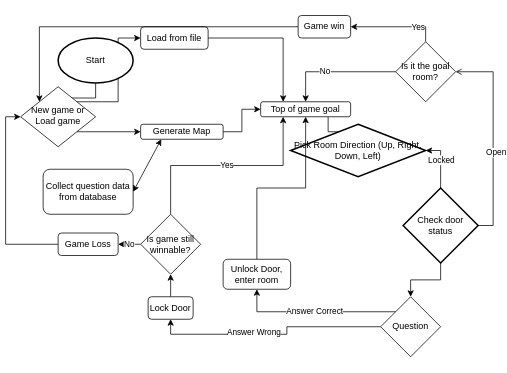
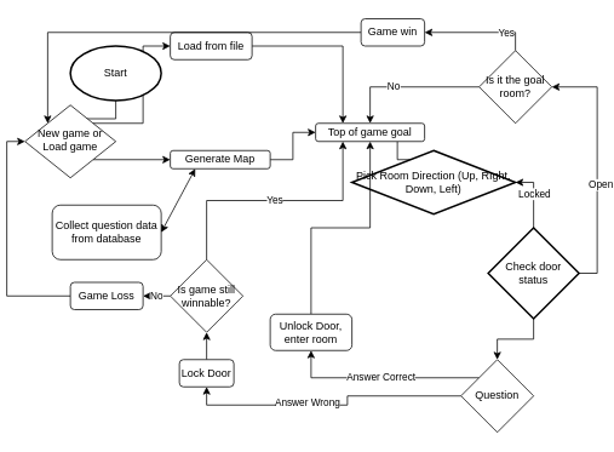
  <mxCell id="0" />
  <mxCell id="1" parent="0" />
  <mxCell id="2" value="" style="rounded=0;html=1;jettySize=auto;orthogonalLoop=1;fontSize=11;endArrow=block;endFill=0;endSize=8;strokeWidth=1;shadow=0;labelBackgroundColor=none;edgeStyle=orthogonalEdgeStyle;" parent="1" source="13" target="5" edge="1"><mxGeometry relative="1" as="geometry"><mxPoint x="70" y="65" as="sourcePoint" /></mxGeometry></mxCell>
  <mxCell id="3" style="edgeStyle=orthogonalEdgeStyle;rounded=0;orthogonalLoop=1;jettySize=auto;html=1;exitX=1;exitY=0;exitDx=0;exitDy=0;entryX=0;entryY=0.5;entryDx=0;entryDy=0;" edge="1" parent="1" source="5" target="9"><mxGeometry relative="1" as="geometry" /></mxCell>
  <mxCell id="4" style="edgeStyle=orthogonalEdgeStyle;rounded=0;orthogonalLoop=1;jettySize=auto;html=1;exitX=1;exitY=1;exitDx=0;exitDy=0;entryX=0;entryY=0.5;entryDx=0;entryDy=0;" edge="1" parent="1" source="5" target="7"><mxGeometry relative="1" as="geometry" /></mxCell>
  <mxCell id="5" value="New game or Load game" style="rhombus;whiteSpace=wrap;html=1;shadow=0;fontFamily=Helvetica;fontSize=12;align=center;strokeWidth=1;spacing=6;spacingTop=-4;" parent="1" vertex="1"><mxGeometry x="20" y="115" width="100" height="80" as="geometry" /></mxCell>
  <mxCell id="6" style="edgeStyle=orthogonalEdgeStyle;rounded=0;orthogonalLoop=1;jettySize=auto;html=1;exitX=1;exitY=0.5;exitDx=0;exitDy=0;entryX=0;entryY=0.5;entryDx=0;entryDy=0;" edge="1" parent="1" source="7" target="11"><mxGeometry relative="1" as="geometry" /></mxCell>
  <mxCell id="7" value="Generate Map" style="rounded=1;whiteSpace=wrap;html=1;fontSize=12;glass=0;strokeWidth=1;shadow=0;" parent="1" vertex="1"><mxGeometry x="180" y="165" width="110" height="20" as="geometry" /></mxCell>
  <mxCell id="8" style="edgeStyle=orthogonalEdgeStyle;rounded=0;orthogonalLoop=1;jettySize=auto;html=1;exitX=1;exitY=0.5;exitDx=0;exitDy=0;entryX=0.25;entryY=0;entryDx=0;entryDy=0;" edge="1" parent="1" source="9" target="11"><mxGeometry relative="1" as="geometry" /></mxCell>
  <mxCell id="9" value="Load from file" style="rounded=1;whiteSpace=wrap;html=1;" vertex="1" parent="1"><mxGeometry x="180" y="35" width="90" height="30" as="geometry" /></mxCell>
  <mxCell id="10" style="edgeStyle=orthogonalEdgeStyle;rounded=0;orthogonalLoop=1;jettySize=auto;html=1;exitX=0.75;exitY=1;exitDx=0;exitDy=0;entryX=0.5;entryY=0;entryDx=0;entryDy=0;entryPerimeter=0;" edge="1" parent="1" source="11" target="14"><mxGeometry relative="1" as="geometry"><mxPoint x="400" y="205" as="targetPoint" /></mxGeometry></mxCell>
  <mxCell id="11" value="Top of game goal" style="rounded=1;whiteSpace=wrap;html=1;" vertex="1" parent="1"><mxGeometry x="340" y="135" width="120" height="20" as="geometry" /></mxCell>
  <mxCell id="12" style="edgeStyle=orthogonalEdgeStyle;rounded=0;orthogonalLoop=1;jettySize=auto;html=1;exitX=0.5;exitY=1;exitDx=0;exitDy=0;" edge="1" parent="1" source="5" target="5"><mxGeometry relative="1" as="geometry" /></mxCell>
  <mxCell id="13" value="Start" style="strokeWidth=2;html=1;shape=mxgraph.flowchart.start_1;whiteSpace=wrap;" vertex="1" parent="1"><mxGeometry x="70" y="50" width="100" height="60" as="geometry" /></mxCell>
  <mxCell id="14" value="&lt;span&gt;Pick Room Direction (Up, RIght, Down, Left)&lt;/span&gt;" style="strokeWidth=2;html=1;shape=mxgraph.flowchart.decision;whiteSpace=wrap;" vertex="1" parent="1"><mxGeometry x="380" y="165" width="180" height="70" as="geometry" /></mxCell>
- <mxCell id="15" style="edgeStyle=orthogonalEdgeStyle;rounded=0;orthogonalLoop=1;jettySize=auto;html=1;exitX=1;exitY=0.5;exitDx=0;exitDy=0;exitPerimeter=0;entryX=1;entryY=0.5;entryDx=0;entryDy=0;endArrow=open;" edge="1" parent="1" source="20" target="35"><mxGeometry relative="1" as="geometry" /></mxCell>
+ <mxCell id="15" style="edgeStyle=orthogonalEdgeStyle;rounded=0;orthogonalLoop=1;jettySize=auto;html=1;exitX=1;exitY=0.5;exitDx=0;exitDy=0;exitPerimeter=0;entryX=1;entryY=0.5;entryDx=0;entryDy=0;" edge="1" parent="1" source="20" target="35"><mxGeometry relative="1" as="geometry" /></mxCell>
  <mxCell id="16" value="Open" style="edgeLabel;html=1;align=center;verticalAlign=middle;resizable=0;points=[];" vertex="1" connectable="0" parent="15"><mxGeometry x="-0.144" y="-3" relative="1" as="geometry"><mxPoint as="offset" /></mxGeometry></mxCell>
  <mxCell id="17" style="edgeStyle=orthogonalEdgeStyle;rounded=0;orthogonalLoop=1;jettySize=auto;html=1;exitX=0.5;exitY=0;exitDx=0;exitDy=0;exitPerimeter=0;entryX=1;entryY=0.5;entryDx=0;entryDy=0;entryPerimeter=0;" edge="1" parent="1" source="20" target="14"><mxGeometry relative="1" as="geometry" /></mxCell>
  <mxCell id="18" value="Locked" style="edgeLabel;html=1;align=center;verticalAlign=middle;resizable=0;points=[];" vertex="1" connectable="0" parent="17"><mxGeometry x="0.095" relative="1" as="geometry"><mxPoint as="offset" /></mxGeometry></mxCell>
  <mxCell id="19" style="edgeStyle=orthogonalEdgeStyle;rounded=0;orthogonalLoop=1;jettySize=auto;html=1;exitX=0.5;exitY=1;exitDx=0;exitDy=0;exitPerimeter=0;entryX=0.5;entryY=0;entryDx=0;entryDy=0;" edge="1" parent="1" source="20" target="24"><mxGeometry relative="1" as="geometry" /></mxCell>
  <mxCell id="20" value="Check door&lt;br&gt;status" style="strokeWidth=2;html=1;shape=mxgraph.flowchart.decision;whiteSpace=wrap;" vertex="1" parent="1"><mxGeometry x="530" y="250" width="100" height="100" as="geometry" /></mxCell>
  <mxCell id="21" style="edgeStyle=orthogonalEdgeStyle;rounded=0;orthogonalLoop=1;jettySize=auto;html=1;exitX=0;exitY=0.5;exitDx=0;exitDy=0;entryX=0.5;entryY=1;entryDx=0;entryDy=0;" edge="1" parent="1" source="24" target="26"><mxGeometry relative="1" as="geometry"><mxPoint x="220" y="435" as="targetPoint" /></mxGeometry></mxCell>
  <mxCell id="22" value="Answer Wrong" style="edgeLabel;html=1;align=center;verticalAlign=middle;resizable=0;points=[];" vertex="1" connectable="0" parent="21"><mxGeometry x="0.163" y="-4" relative="1" as="geometry"><mxPoint as="offset" /></mxGeometry></mxCell>
  <mxCell id="23" value="Answer Correct" style="edgeStyle=orthogonalEdgeStyle;rounded=0;orthogonalLoop=1;jettySize=auto;html=1;exitX=0;exitY=0;exitDx=0;exitDy=0;entryX=0.5;entryY=1;entryDx=0;entryDy=0;" edge="1" parent="1" source="24" target="28"><mxGeometry relative="1" as="geometry" /></mxCell>
  <mxCell id="24" value="Question" style="rhombus;whiteSpace=wrap;html=1;" vertex="1" parent="1"><mxGeometry x="500" y="395" width="80" height="80" as="geometry" /></mxCell>
  <mxCell id="25" style="edgeStyle=orthogonalEdgeStyle;rounded=0;orthogonalLoop=1;jettySize=auto;html=1;exitX=0.5;exitY=0;exitDx=0;exitDy=0;entryX=0.5;entryY=1;entryDx=0;entryDy=0;" edge="1" parent="1" source="26" target="38"><mxGeometry relative="1" as="geometry" /></mxCell>
  <mxCell id="26" value="Lock Door" style="rounded=1;whiteSpace=wrap;html=1;" vertex="1" parent="1"><mxGeometry x="190" y="395" width="60" height="30" as="geometry" /></mxCell>
  <mxCell id="27" style="edgeStyle=orthogonalEdgeStyle;rounded=0;orthogonalLoop=1;jettySize=auto;html=1;exitX=0.5;exitY=0;exitDx=0;exitDy=0;entryX=0.5;entryY=1;entryDx=0;entryDy=0;" edge="1" parent="1" source="28" target="11"><mxGeometry relative="1" as="geometry" /></mxCell>
  <mxCell id="28" value="Unlock Door,&lt;br&gt;enter room" style="rounded=1;whiteSpace=wrap;html=1;" vertex="1" parent="1"><mxGeometry x="290" y="345" width="90" height="40" as="geometry" /></mxCell>
  <mxCell id="29" style="edgeStyle=orthogonalEdgeStyle;rounded=0;orthogonalLoop=1;jettySize=auto;html=1;exitX=0;exitY=0.5;exitDx=0;exitDy=0;entryX=0;entryY=0;entryDx=0;entryDy=0;" edge="1" parent="1" source="30" target="5"><mxGeometry relative="1" as="geometry" /></mxCell>
  <mxCell id="30" value="Game win" style="rounded=1;whiteSpace=wrap;html=1;" vertex="1" parent="1"><mxGeometry x="390" y="20" width="70" height="30" as="geometry" /></mxCell>
  <mxCell id="31" style="edgeStyle=orthogonalEdgeStyle;rounded=0;orthogonalLoop=1;jettySize=auto;html=1;exitX=0;exitY=0.5;exitDx=0;exitDy=0;entryX=0.5;entryY=0;entryDx=0;entryDy=0;" edge="1" parent="1" source="35" target="11"><mxGeometry relative="1" as="geometry" /></mxCell>
  <mxCell id="32" value="No" style="edgeLabel;html=1;align=center;verticalAlign=middle;resizable=0;points=[];" vertex="1" connectable="0" parent="31"><mxGeometry x="0.19" y="-2" relative="1" as="geometry"><mxPoint as="offset" /></mxGeometry></mxCell>
  <mxCell id="33" style="edgeStyle=orthogonalEdgeStyle;rounded=0;orthogonalLoop=1;jettySize=auto;html=1;exitX=0.5;exitY=0;exitDx=0;exitDy=0;entryX=1;entryY=0.5;entryDx=0;entryDy=0;" edge="1" parent="1" source="35" target="30"><mxGeometry relative="1" as="geometry" /></mxCell>
  <mxCell id="34" value="Yes" style="edgeLabel;html=1;align=center;verticalAlign=middle;resizable=0;points=[];" vertex="1" connectable="0" parent="33"><mxGeometry x="-0.48" relative="1" as="geometry"><mxPoint as="offset" /></mxGeometry></mxCell>
  <mxCell id="35" value="Is it the goal room?" style="rhombus;whiteSpace=wrap;html=1;" vertex="1" parent="1"><mxGeometry x="520" y="55" width="80" height="80" as="geometry" /></mxCell>
  <mxCell id="36" value="No" style="edgeStyle=orthogonalEdgeStyle;rounded=0;orthogonalLoop=1;jettySize=auto;html=1;exitX=0;exitY=0.5;exitDx=0;exitDy=0;entryX=1;entryY=0.5;entryDx=0;entryDy=0;" edge="1" parent="1" source="38" target="40"><mxGeometry relative="1" as="geometry" /></mxCell>
  <mxCell id="37" value="Yes" style="edgeStyle=orthogonalEdgeStyle;rounded=0;orthogonalLoop=1;jettySize=auto;html=1;exitX=0.5;exitY=0;exitDx=0;exitDy=0;entryX=0.25;entryY=1;entryDx=0;entryDy=0;" edge="1" parent="1" source="38" target="11"><mxGeometry relative="1" as="geometry" /></mxCell>
  <mxCell id="38" value="Is game still winnable?" style="rhombus;whiteSpace=wrap;html=1;" vertex="1" parent="1"><mxGeometry x="180" y="285" width="80" height="80" as="geometry" /></mxCell>
  <mxCell id="39" style="edgeStyle=orthogonalEdgeStyle;rounded=0;orthogonalLoop=1;jettySize=auto;html=1;exitX=0;exitY=0.5;exitDx=0;exitDy=0;entryX=0;entryY=0.5;entryDx=0;entryDy=0;" edge="1" parent="1" source="40" target="5"><mxGeometry relative="1" as="geometry" /></mxCell>
  <mxCell id="40" value="Game Loss" style="rounded=1;whiteSpace=wrap;html=1;" vertex="1" parent="1"><mxGeometry x="70" y="310" width="80" height="30" as="geometry" /></mxCell>
  <mxCell id="41" value="Collect question data from database" style="rounded=1;whiteSpace=wrap;html=1;" vertex="1" parent="1"><mxGeometry x="50" y="225" width="120" height="60" as="geometry" /></mxCell>
  <mxCell id="42" value="" style="endArrow=classic;startArrow=classic;html=1;entryX=0.25;entryY=1;entryDx=0;entryDy=0;exitX=1;exitY=0.5;exitDx=0;exitDy=0;" edge="1" parent="1" source="41" target="7"><mxGeometry width="50" height="50" relative="1" as="geometry"><mxPoint x="170" y="250" as="sourcePoint" /><mxPoint x="220" y="200" as="targetPoint" /></mxGeometry></mxCell>
